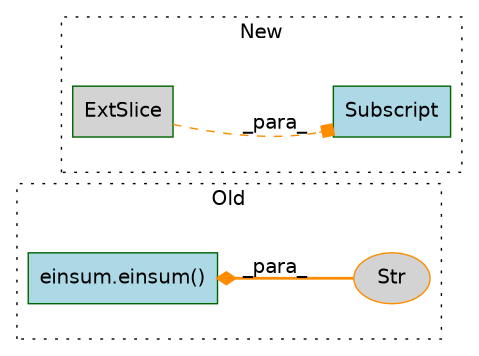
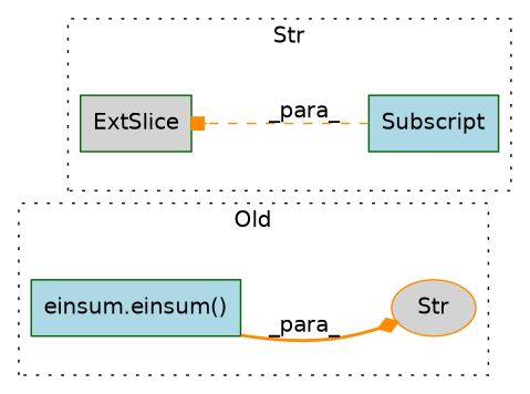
  digraph {
    fontname="DejaVu Sans"
    rankdir=LR
    node [color=darkgreen fillcolor=lightblue fontname="DejaVu Sans" shape=box style=filled]
    edge [color=darkorange fontname="DejaVu Sans"]
    n1 [a=75 l="7,1" label="einsum.einsum()" s="2558,2606"]
    n2 [a=66 color=darkorange fillcolor=lightgrey l=27 label=Str s=2565 shape=ellipse]
    n3 [a=85 fillcolor=lightgrey l=3 label=ExtSlice s=4395]
    n4 [a=63 l="10,0" label=Subscript s="4395,0"]
    subgraph cluster_1 {
      label=Old
      style=dotted
      n1
      n2
    }
    subgraph cluster_2 {
-     label=New
+     label=Str
      style=dotted
      n3
      n4
    }
-   n2 -> n1 [arrowhead=diamond label=_para_ style=bold]
-   n3 -> n4 [arrowhead=box label=_para_ style=dashed]
+   n1 -> n2 [arrowhead=diamond label=_para_ style=bold]
+   n4 -> n3 [arrowhead=box label=_para_ style=dashed]
  }
